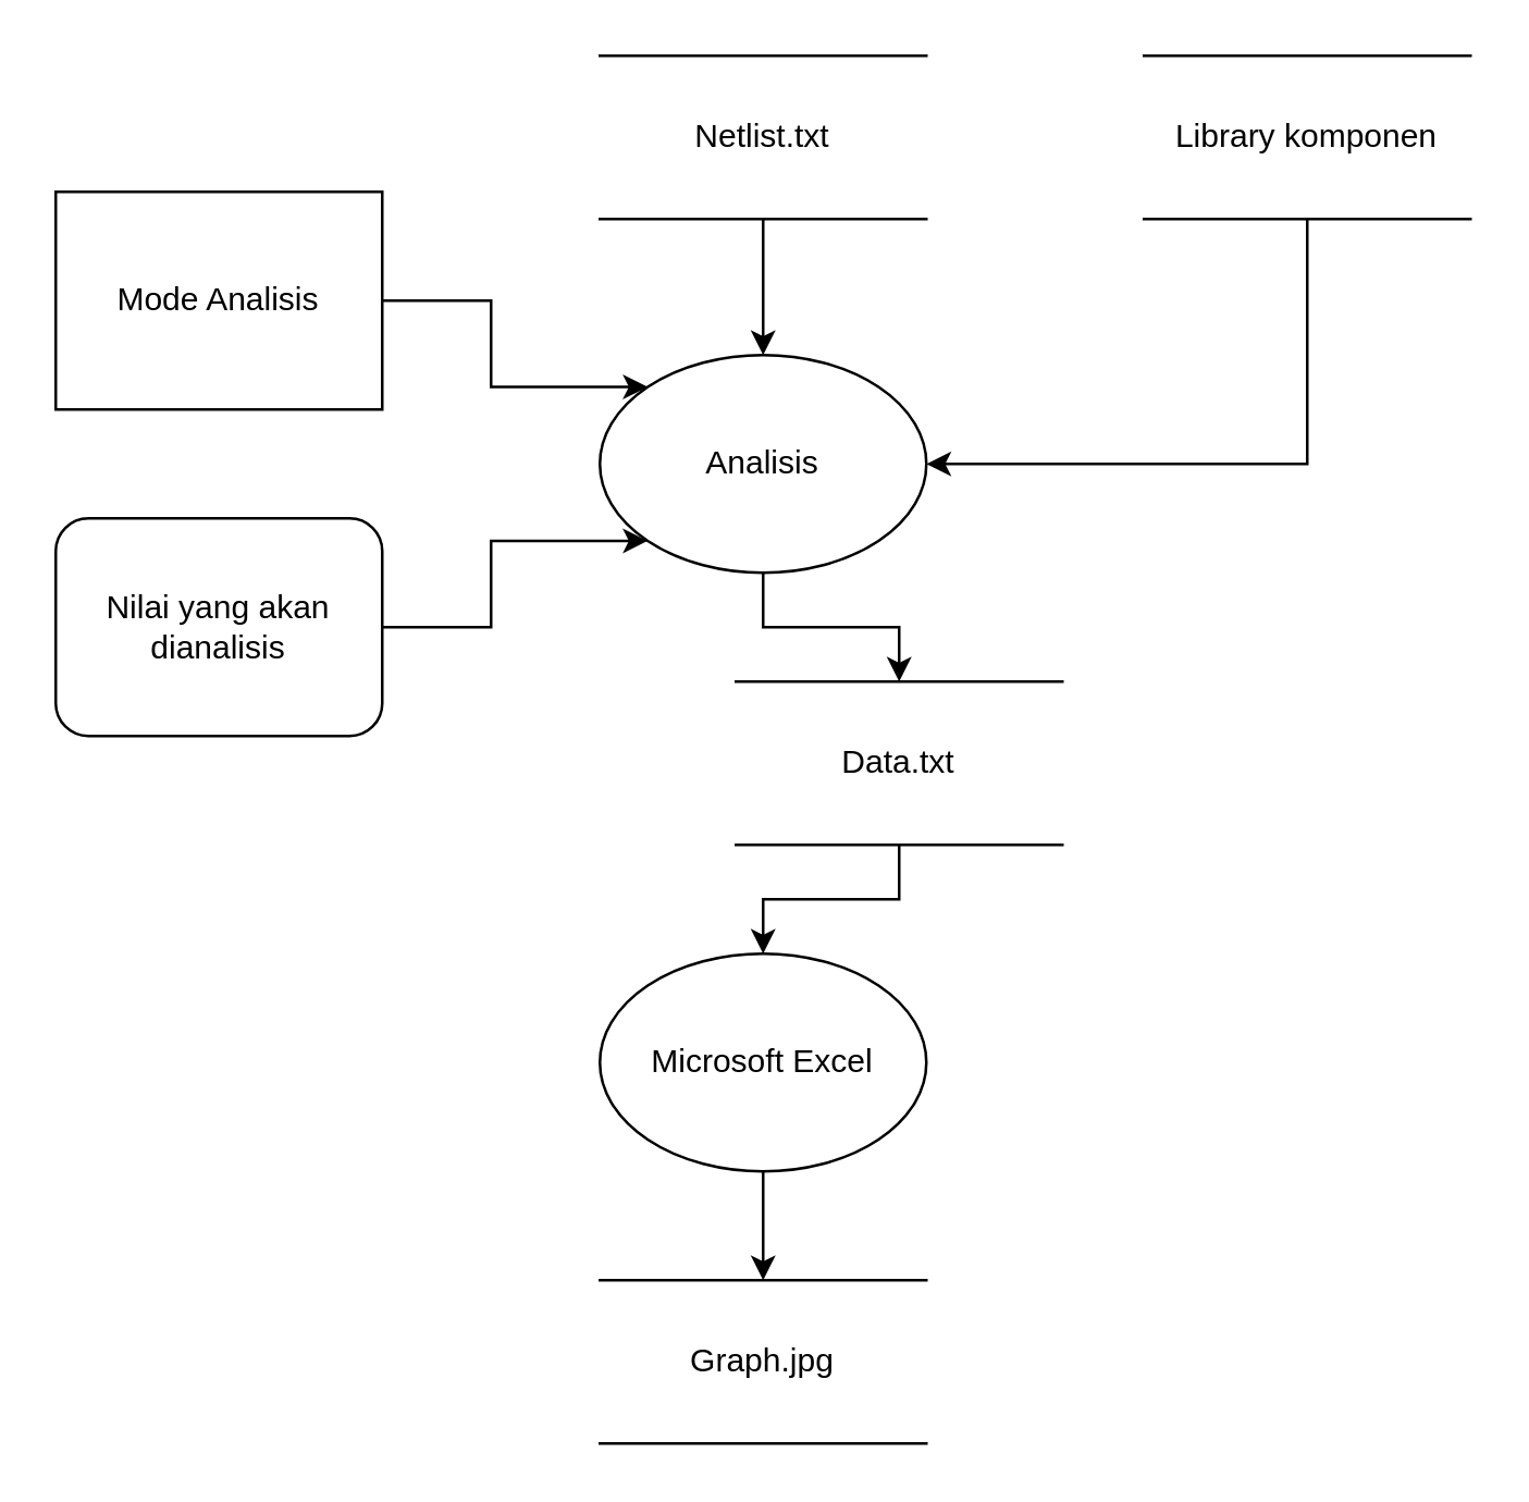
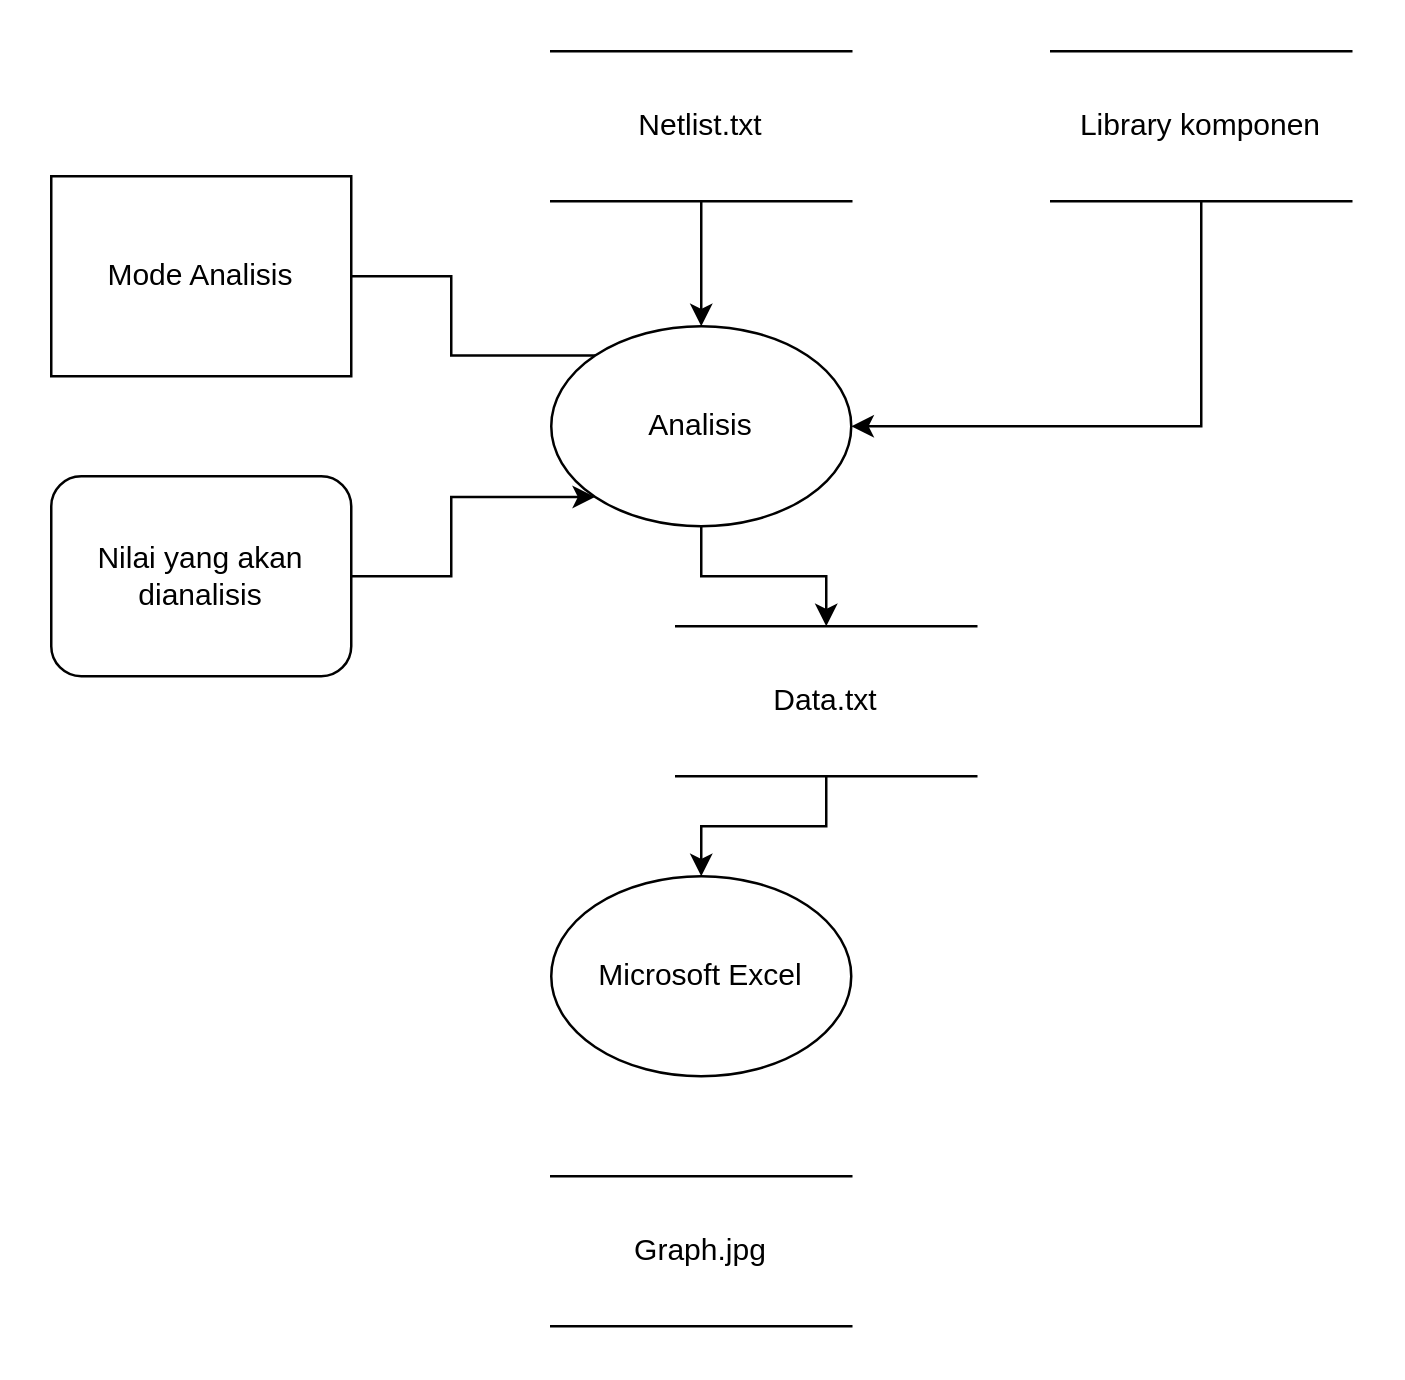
  <mxCell id="0" />
  <mxCell id="1" parent="0" />
  <mxCell id="2" style="edgeStyle=orthogonalEdgeStyle;rounded=0;orthogonalLoop=1;jettySize=auto;html=1;exitX=0.5;exitY=1;exitDx=0;exitDy=0;entryX=0.5;entryY=0;entryDx=0;entryDy=0;" parent="1" source="3" target="9" edge="1"><mxGeometry relative="1" as="geometry" /></mxCell>
  <mxCell id="3" value="Netlist.txt" style="shape=partialRectangle;whiteSpace=wrap;html=1;left=0;right=0;fillColor=none;" parent="1" vertex="1"><mxGeometry x="220" y="20" width="120" height="60" as="geometry" /></mxCell>
  <mxCell id="4" style="edgeStyle=orthogonalEdgeStyle;rounded=0;orthogonalLoop=1;jettySize=auto;html=1;exitX=1;exitY=0.5;exitDx=0;exitDy=0;entryX=0;entryY=1;entryDx=0;entryDy=0;strokeColor=#000000;" parent="1" source="5" target="9" edge="1"><mxGeometry relative="1" as="geometry" /></mxCell>
  <mxCell id="5" value="Nilai yang akan dianalisis" style="whiteSpace=wrap;html=1;rounded=1;" parent="1" vertex="1"><mxGeometry x="20" y="190" width="120" height="80" as="geometry" /></mxCell>
- <mxCell id="6" style="edgeStyle=orthogonalEdgeStyle;rounded=0;orthogonalLoop=1;jettySize=auto;html=1;exitX=1;exitY=0.5;exitDx=0;exitDy=0;entryX=0;entryY=0;entryDx=0;entryDy=0;strokeColor=#000000;" parent="1" source="7" target="9" edge="1"><mxGeometry relative="1" as="geometry" /></mxCell>
+ <mxCell id="6" style="edgeStyle=orthogonalEdgeStyle;rounded=0;orthogonalLoop=1;jettySize=auto;html=1;exitX=1;exitY=0.5;exitDx=0;exitDy=0;entryX=0;entryY=0;entryDx=0;entryDy=0;strokeColor=#000000;endArrow=none;" parent="1" source="7" target="9" edge="1"><mxGeometry relative="1" as="geometry" /></mxCell>
  <mxCell id="7" value="Mode Analisis" style="rounded=0;whiteSpace=wrap;html=1;" parent="1" vertex="1"><mxGeometry x="20" y="70" width="120" height="80" as="geometry" /></mxCell>
  <mxCell id="8" style="edgeStyle=orthogonalEdgeStyle;rounded=0;orthogonalLoop=1;jettySize=auto;html=1;exitX=0.5;exitY=1;exitDx=0;exitDy=0;entryX=0.5;entryY=0;entryDx=0;entryDy=0;" parent="1" source="9" target="11" edge="1"><mxGeometry relative="1" as="geometry" /></mxCell>
  <mxCell id="9" value="Analisis" style="ellipse;whiteSpace=wrap;html=1;" parent="1" vertex="1"><mxGeometry x="220" y="130" width="120" height="80" as="geometry" /></mxCell>
  <mxCell id="10" style="edgeStyle=orthogonalEdgeStyle;rounded=0;orthogonalLoop=1;jettySize=auto;html=1;exitX=0.5;exitY=1;exitDx=0;exitDy=0;entryX=0.5;entryY=0;entryDx=0;entryDy=0;" parent="1" source="11" target="13" edge="1"><mxGeometry relative="1" as="geometry" /></mxCell>
  <mxCell id="11" value="Data.txt" style="shape=partialRectangle;whiteSpace=wrap;html=1;left=0;right=0;fillColor=none;" parent="1" vertex="1"><mxGeometry x="270" y="250" width="120" height="60" as="geometry" /></mxCell>
- <mxCell id="12" style="edgeStyle=orthogonalEdgeStyle;rounded=0;orthogonalLoop=1;jettySize=auto;html=1;exitX=0.5;exitY=1;exitDx=0;exitDy=0;entryX=0.5;entryY=0;entryDx=0;entryDy=0;" parent="1" source="13" target="14" edge="1"><mxGeometry relative="1" as="geometry" /></mxCell>
  <mxCell id="13" value="Microsoft Excel" style="ellipse;whiteSpace=wrap;html=1;" parent="1" vertex="1"><mxGeometry x="220" y="350" width="120" height="80" as="geometry" /></mxCell>
  <mxCell id="14" value="Graph.jpg" style="shape=partialRectangle;whiteSpace=wrap;html=1;left=0;right=0;fillColor=none;" parent="1" vertex="1"><mxGeometry x="220" y="470" width="120" height="60" as="geometry" /></mxCell>
  <mxCell id="15" style="edgeStyle=orthogonalEdgeStyle;rounded=0;orthogonalLoop=1;jettySize=auto;html=1;exitX=0.5;exitY=1;exitDx=0;exitDy=0;entryX=1;entryY=0.5;entryDx=0;entryDy=0;" parent="1" source="16" target="9" edge="1"><mxGeometry relative="1" as="geometry"><Array as="points"><mxPoint x="480" y="170" /></Array></mxGeometry></mxCell>
  <mxCell id="16" value="Library komponen" style="shape=partialRectangle;whiteSpace=wrap;html=1;left=0;right=0;fillColor=none;" parent="1" vertex="1"><mxGeometry x="420" y="20" width="120" height="60" as="geometry" /></mxCell>
